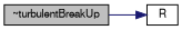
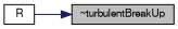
  digraph {
    rankdir=LR
    node [color=black fontname=FreeSans fontsize=10 shape=record]
    n1 [fillcolor=grey75 fontcolor=black height=0.2 label="~turbulentBreakUp" style=filled width=0.4]
    n2 [height=0.2 label=R width=0.4]
-   n1 -> n2 [color=midnightblue fontname=FreeSans fontsize=10 labelfontname=FreeSans labelfontsize=10 style=solid]
+   n2 -> n1 [color=midnightblue fontname=FreeSans fontsize=10 labelfontname=FreeSans labelfontsize=10 style=solid]
  }
